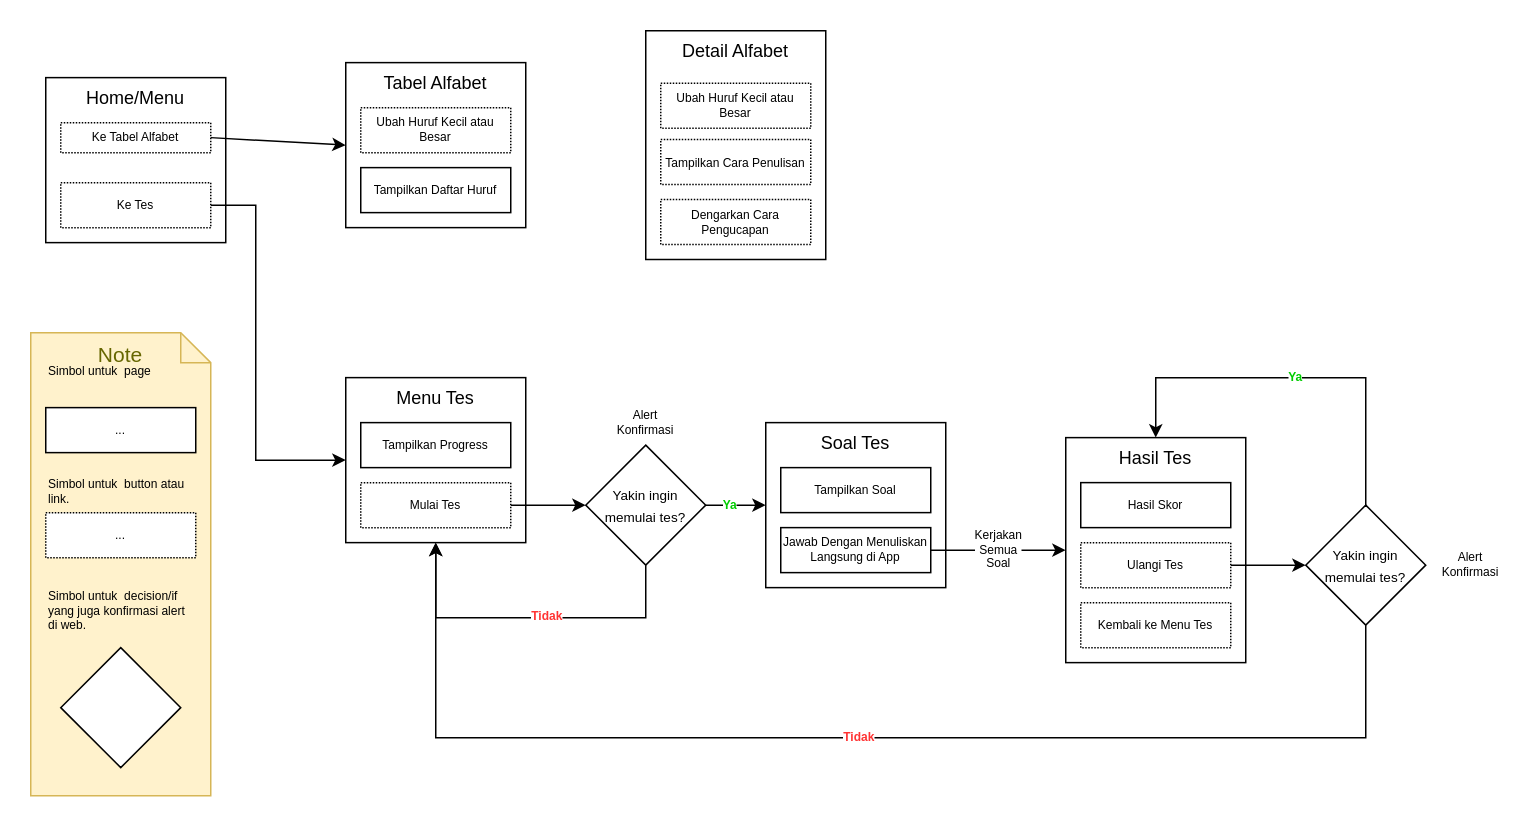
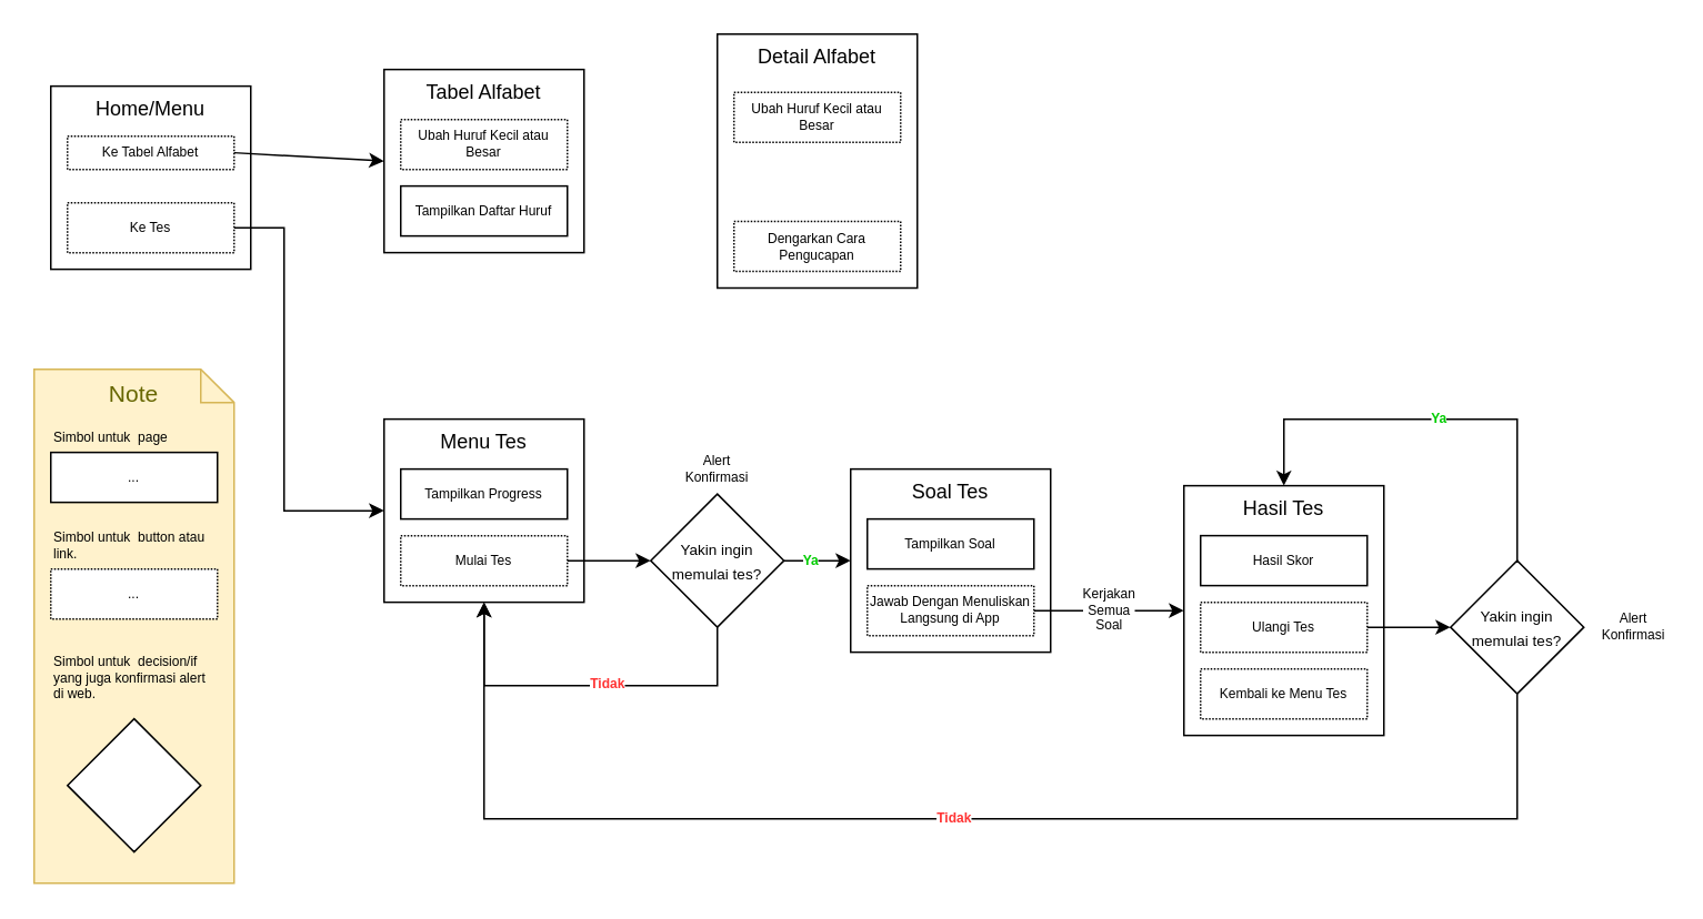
  <mxCell id="0" />
  <mxCell id="1" parent="0" />
  <mxCell id="2" value="Home/Menu" style="rounded=0;whiteSpace=wrap;html=1;verticalAlign=top;" parent="1" vertex="1"><mxGeometry x="30" y="51.25" width="120" height="110" as="geometry" /></mxCell>
  <mxCell id="3" value="Ke Tabel Alfabet" style="rounded=0;whiteSpace=wrap;html=1;verticalAlign=middle;fontSize=8;dashed=1;dashPattern=1 1;" parent="1" vertex="1"><mxGeometry x="40" y="81.25" width="100" height="20" as="geometry" /></mxCell>
  <mxCell id="4" style="edgeStyle=orthogonalEdgeStyle;rounded=0;orthogonalLoop=1;jettySize=auto;html=1;entryX=0;entryY=0.5;entryDx=0;entryDy=0;" parent="1" source="5" target="8" edge="1"><mxGeometry relative="1" as="geometry"><Array as="points"><mxPoint x="170" y="136.25" /><mxPoint x="170" y="306.25" /></Array></mxGeometry></mxCell>
  <mxCell id="5" value="Ke Tes" style="rounded=0;whiteSpace=wrap;html=1;verticalAlign=middle;fontSize=8;dashed=1;dashPattern=1 1;" parent="1" vertex="1"><mxGeometry x="40" y="121.25" width="100" height="30" as="geometry" /></mxCell>
  <mxCell id="6" value="Tabel Alfabet" style="rounded=0;whiteSpace=wrap;html=1;verticalAlign=top;" parent="1" vertex="1"><mxGeometry x="230" y="41.25" width="120" height="110" as="geometry" /></mxCell>
  <mxCell id="7" value="" style="endArrow=classic;html=1;exitX=1;exitY=0.5;exitDx=0;exitDy=0;entryX=0;entryY=0.5;entryDx=0;entryDy=0;" parent="1" source="3" target="6" edge="1"><mxGeometry width="50" height="50" relative="1" as="geometry"><mxPoint x="140" y="141.25" as="sourcePoint" /><mxPoint x="200" y="96.25" as="targetPoint" /></mxGeometry></mxCell>
  <mxCell id="8" value="Menu Tes" style="rounded=0;whiteSpace=wrap;html=1;verticalAlign=top;" parent="1" vertex="1"><mxGeometry x="230" y="251.25" width="120" height="110" as="geometry" /></mxCell>
  <mxCell id="9" value="Detail Alfabet" style="rounded=0;whiteSpace=wrap;html=1;verticalAlign=top;" parent="1" vertex="1"><mxGeometry x="430" y="20" width="120" height="152.5" as="geometry" /></mxCell>
  <mxCell id="10" value="Ubah Huruf Kecil atau Besar" style="rounded=0;whiteSpace=wrap;html=1;verticalAlign=middle;fontSize=8;dashed=1;dashPattern=1 1;" parent="1" vertex="1"><mxGeometry x="440" y="55" width="100" height="30" as="geometry" /></mxCell>
  <mxCell id="11" value="Dengarkan Cara Pengucapan" style="rounded=0;whiteSpace=wrap;html=1;verticalAlign=middle;fontSize=8;dashed=1;dashPattern=1 1;" parent="1" vertex="1"><mxGeometry x="440" y="132.5" width="100" height="30" as="geometry" /></mxCell>
  <mxCell id="12" value="Soal Tes" style="rounded=0;whiteSpace=wrap;html=1;verticalAlign=top;" parent="1" vertex="1"><mxGeometry x="510" y="281.25" width="120" height="110" as="geometry" /></mxCell>
  <mxCell id="13" style="edgeStyle=orthogonalEdgeStyle;rounded=0;orthogonalLoop=1;jettySize=auto;html=1;entryX=0;entryY=0.5;entryDx=0;entryDy=0;fontSize=8;" parent="1" source="14" target="29" edge="1"><mxGeometry relative="1" as="geometry" /></mxCell>
  <mxCell id="14" value="Mulai Tes" style="rounded=0;whiteSpace=wrap;html=1;verticalAlign=middle;fontSize=8;dashed=1;dashPattern=1 1;" parent="1" vertex="1"><mxGeometry x="240" y="321.25" width="100" height="30" as="geometry" /></mxCell>
  <mxCell id="15" value="Tampilkan Progress" style="rounded=0;whiteSpace=wrap;html=1;verticalAlign=middle;fontSize=8;" parent="1" vertex="1"><mxGeometry x="240" y="281.25" width="100" height="30" as="geometry" /></mxCell>
  <mxCell id="16" value="Tampilkan Soal" style="rounded=0;whiteSpace=wrap;html=1;verticalAlign=middle;fontSize=8;" parent="1" vertex="1"><mxGeometry x="520" y="311.25" width="100" height="30" as="geometry" /></mxCell>
  <mxCell id="17" value="Kerjakan&lt;br&gt;Semua&lt;br&gt;Soal" style="edgeStyle=orthogonalEdgeStyle;rounded=0;orthogonalLoop=1;jettySize=auto;html=1;entryX=0;entryY=0.5;entryDx=0;entryDy=0;fontSize=8;" edge="1" parent="1" source="18" target="19"><mxGeometry relative="1" as="geometry" /></mxCell>
- <mxCell id="18" value="Jawab Dengan Menuliskan Langsung di App" style="rounded=0;whiteSpace=wrap;html=1;verticalAlign=middle;fontSize=8;dashed=0;dashPattern=1 1;" parent="1" vertex="1"><mxGeometry x="520" y="351.25" width="100" height="30" as="geometry" /></mxCell>
+ <mxCell id="18" value="Jawab Dengan Menuliskan Langsung di App" style="rounded=0;whiteSpace=wrap;html=1;verticalAlign=middle;fontSize=8;dashed=1;dashPattern=1 1;" parent="1" vertex="1"><mxGeometry x="520" y="351.25" width="100" height="30" as="geometry" /></mxCell>
  <mxCell id="19" value="Hasil Tes" style="rounded=0;whiteSpace=wrap;html=1;verticalAlign=top;" parent="1" vertex="1"><mxGeometry x="710" y="291.25" width="120" height="150" as="geometry" /></mxCell>
  <mxCell id="20" value="Hasil Skor" style="rounded=0;whiteSpace=wrap;html=1;verticalAlign=middle;fontSize=8;" parent="1" vertex="1"><mxGeometry x="720" y="321.25" width="100" height="30" as="geometry" /></mxCell>
  <mxCell id="21" style="edgeStyle=orthogonalEdgeStyle;rounded=0;orthogonalLoop=1;jettySize=auto;html=1;entryX=0;entryY=0.5;entryDx=0;entryDy=0;fontSize=8;" edge="1" parent="1" source="22" target="34"><mxGeometry relative="1" as="geometry" /></mxCell>
  <mxCell id="22" value="Ulangi Tes" style="rounded=0;whiteSpace=wrap;html=1;verticalAlign=middle;fontSize=8;dashed=1;dashPattern=1 1;" parent="1" vertex="1"><mxGeometry x="720" y="361.25" width="100" height="30" as="geometry" /></mxCell>
  <mxCell id="23" value="Kembali ke Menu Tes" style="rounded=0;whiteSpace=wrap;html=1;verticalAlign=middle;fontSize=8;dashed=1;dashPattern=1 1;" parent="1" vertex="1"><mxGeometry x="720" y="401.25" width="100" height="30" as="geometry" /></mxCell>
- <mxCell id="24" value="Tampilkan Cara Penulisan" style="rounded=0;whiteSpace=wrap;html=1;verticalAlign=middle;fontSize=8;dashed=1;dashPattern=1 1;" vertex="1" parent="1"><mxGeometry x="440" y="92.5" width="100" height="30" as="geometry" /></mxCell>
  <mxCell id="25" style="edgeStyle=orthogonalEdgeStyle;rounded=0;orthogonalLoop=1;jettySize=auto;html=1;exitX=0.5;exitY=1;exitDx=0;exitDy=0;entryX=0.5;entryY=1;entryDx=0;entryDy=0;" edge="1" parent="1" source="29" target="8"><mxGeometry relative="1" as="geometry"><mxPoint x="250" y="361.25" as="targetPoint" /><Array as="points"><mxPoint x="430" y="411.25" /><mxPoint x="290" y="411.25" /></Array></mxGeometry></mxCell>
  <mxCell id="26" value="Tidak" style="edgeLabel;html=1;align=center;verticalAlign=middle;resizable=0;points=[];fontSize=8;fontStyle=1;fontColor=#FF3333;" vertex="1" connectable="0" parent="25"><mxGeometry x="-0.096" y="-2" relative="1" as="geometry"><mxPoint as="offset" /></mxGeometry></mxCell>
  <mxCell id="27" style="edgeStyle=orthogonalEdgeStyle;rounded=0;orthogonalLoop=1;jettySize=auto;html=1;entryX=0;entryY=0.5;entryDx=0;entryDy=0;" edge="1" parent="1" source="29" target="12"><mxGeometry relative="1" as="geometry" /></mxCell>
  <mxCell id="28" value="&lt;b&gt;&lt;font color=&quot;#00cc00&quot;&gt;Ya&lt;/font&gt;&lt;/b&gt;" style="edgeLabel;html=1;align=center;verticalAlign=middle;resizable=0;points=[];fontSize=8;" vertex="1" connectable="0" parent="27"><mxGeometry x="-0.24" y="1" relative="1" as="geometry"><mxPoint as="offset" /></mxGeometry></mxCell>
  <mxCell id="29" value="&lt;font style=&quot;font-size: 9px&quot;&gt;Yakin ingin memulai tes?&lt;/font&gt;" style="rhombus;whiteSpace=wrap;html=1;" vertex="1" parent="1"><mxGeometry x="390" y="296.25" width="80" height="80" as="geometry" /></mxCell>
  <mxCell id="30" value="Tampilkan Daftar Huruf" style="rounded=0;whiteSpace=wrap;html=1;verticalAlign=middle;fontSize=8;" vertex="1" parent="1"><mxGeometry x="240" y="111.25" width="100" height="30" as="geometry" /></mxCell>
  <mxCell id="31" value="Ubah Huruf Kecil atau Besar" style="rounded=0;whiteSpace=wrap;html=1;verticalAlign=middle;fontSize=8;dashed=1;dashPattern=1 1;" vertex="1" parent="1"><mxGeometry x="240" y="71.25" width="100" height="30" as="geometry" /></mxCell>
  <mxCell id="32" value="&lt;b&gt;&lt;font color=&quot;#ff3333&quot;&gt;Tidak&lt;/font&gt;&lt;/b&gt;" style="edgeStyle=orthogonalEdgeStyle;rounded=0;orthogonalLoop=1;jettySize=auto;html=1;fontSize=8;" edge="1" parent="1" source="34"><mxGeometry relative="1" as="geometry"><mxPoint x="290" y="361.25" as="targetPoint" /><Array as="points"><mxPoint x="910" y="491.25" /><mxPoint x="290" y="491.25" /></Array></mxGeometry></mxCell>
  <mxCell id="33" value="&lt;font color=&quot;#00cc00&quot;&gt;&lt;b&gt;Ya&lt;/b&gt;&lt;/font&gt;" style="edgeStyle=orthogonalEdgeStyle;rounded=0;orthogonalLoop=1;jettySize=auto;html=1;entryX=0.5;entryY=0;entryDx=0;entryDy=0;fontSize=8;" edge="1" parent="1" source="34" target="19"><mxGeometry relative="1" as="geometry"><Array as="points"><mxPoint x="910" y="251.25" /><mxPoint x="770" y="251.25" /></Array></mxGeometry></mxCell>
  <mxCell id="34" value="&lt;font style=&quot;font-size: 9px&quot;&gt;Yakin ingin memulai tes?&lt;/font&gt;" style="rhombus;whiteSpace=wrap;html=1;" vertex="1" parent="1"><mxGeometry x="870" y="336.25" width="80" height="80" as="geometry" /></mxCell>
  <mxCell id="35" value="Alert Konfirmasi" style="text;html=1;strokeColor=none;fillColor=none;align=center;verticalAlign=middle;whiteSpace=wrap;rounded=0;dashed=1;dashPattern=1 1;fontSize=8;" vertex="1" parent="1"><mxGeometry x="410" y="271.25" width="40" height="20" as="geometry" /></mxCell>
  <mxCell id="36" value="Alert Konfirmasi" style="text;html=1;strokeColor=none;fillColor=none;align=center;verticalAlign=middle;whiteSpace=wrap;rounded=0;dashed=1;dashPattern=1 1;fontSize=8;" vertex="1" parent="1"><mxGeometry x="960" y="366.25" width="40" height="20" as="geometry" /></mxCell>
  <mxCell id="37" value="Note" style="shape=note;strokeWidth=1;fontSize=14;size=20;whiteSpace=wrap;html=1;fillColor=#fff2cc;strokeColor=#d6b656;fontColor=#666600;rounded=1;verticalAlign=top;" vertex="1" parent="1"><mxGeometry x="20" y="221.25" width="120" height="308.75" as="geometry" /></mxCell>
  <mxCell id="38" value="..." style="rounded=0;whiteSpace=wrap;html=1;verticalAlign=middle;fontSize=8;dashed=1;dashPattern=1 1;" vertex="1" parent="1"><mxGeometry x="30" y="341.25" width="100" height="30" as="geometry" /></mxCell>
  <mxCell id="39" value="Simbol untuk&amp;nbsp; button atau link." style="text;html=1;strokeColor=none;fillColor=none;align=left;verticalAlign=top;whiteSpace=wrap;rounded=0;dashed=1;dashPattern=1 1;fontSize=8;" vertex="1" parent="1"><mxGeometry x="30" y="311.25" width="100" height="30" as="geometry" /></mxCell>
  <mxCell id="40" value="..." style="rounded=0;whiteSpace=wrap;html=1;verticalAlign=middle;fontSize=8;" vertex="1" parent="1"><mxGeometry x="30" y="271.25" width="100" height="30" as="geometry" /></mxCell>
- <mxCell id="41" value="Simbol untuk&amp;nbsp; page" style="text;html=1;strokeColor=none;fillColor=none;align=left;verticalAlign=top;whiteSpace=wrap;rounded=0;dashed=1;dashPattern=1 1;fontSize=8;" vertex="1" parent="1"><mxGeometry x="30" y="236.25" width="100" height="20" as="geometry" /></mxCell>
+ <mxCell id="41" value="Simbol untuk&amp;nbsp; page" style="text;html=1;strokeColor=none;fillColor=none;align=left;verticalAlign=top;whiteSpace=wrap;rounded=0;dashed=1;dashPattern=1 1;fontSize=8;" vertex="1" parent="1"><mxGeometry x="30" y="251.25" width="100" height="20" as="geometry" /></mxCell>
  <mxCell id="42" value="" style="rhombus;whiteSpace=wrap;html=1;" vertex="1" parent="1"><mxGeometry x="40" y="431.25" width="80" height="80" as="geometry" /></mxCell>
  <mxCell id="43" value="&lt;span style=&quot;font-family: &amp;#34;helvetica&amp;#34;&quot;&gt;Simbol untuk&amp;nbsp; decision/if yang juga konfirmasi alert di web.&lt;/span&gt;" style="text;html=1;strokeColor=none;fillColor=none;align=left;verticalAlign=top;whiteSpace=wrap;rounded=0;dashed=1;dashPattern=1 1;fontSize=8;" vertex="1" parent="1"><mxGeometry x="30" y="386.25" width="100" height="30" as="geometry" /></mxCell>
